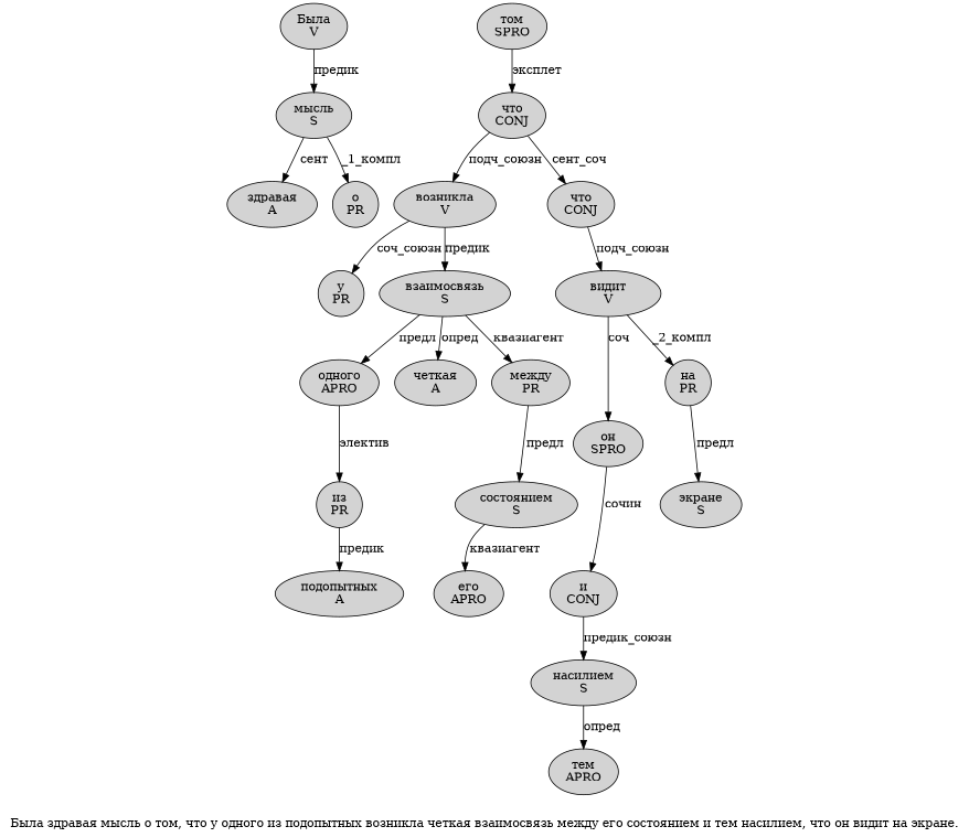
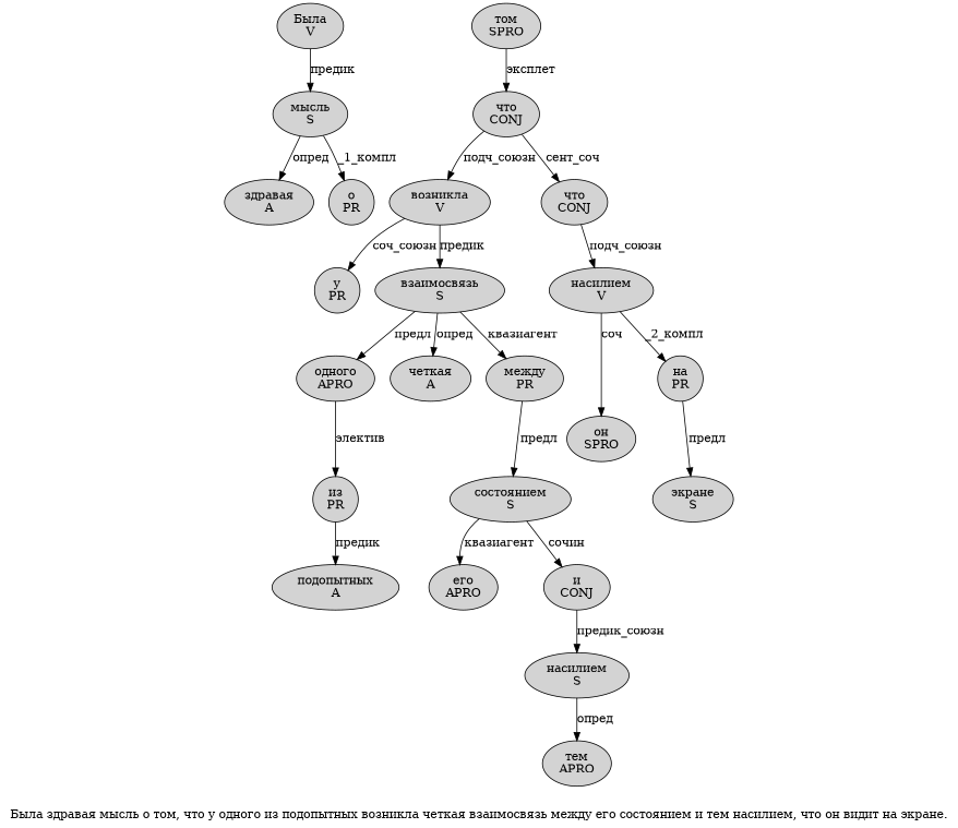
  digraph {
    label="Была здравая мысль о том, что у одного из подопытных возникла четкая взаимосвязь между его состоянием и тем насилием, что он видит на экране."
    node [fillcolor=lightgray penwidth=1 shape=ellipse style=filled]
    n1 [label="Была\nV"]
    n2 [label="мысль\nS"]
    n3 [label="здравая\nA"]
    n4 [label="о\nPR"]
    n5 [label="том\nSPRO"]
    n6 [label="что\nCONJ"]
    n7 [label="возникла\nV"]
    n8 [label="что\nCONJ"]
    n9 [label="у\nPR"]
    n10 [label="взаимосвязь\nS"]
-   n11 [label="видит\nV"]
+   n11 [label="насилием\nV"]
    n12 [label="одного\nAPRO"]
    n13 [label="из\nPR"]
    n14 [label="подопытных\nA"]
    n15 [label="четкая\nA"]
    n16 [label="между\nPR"]
    n17 [label="состоянием\nS"]
    n18 [label="его\nAPRO"]
    n19 [label="и\nCONJ"]
    n20 [label="насилием\nS"]
    n21 [label="тем\nAPRO"]
    n22 [label="он\nSPRO"]
    n23 [label="на\nPR"]
    n24 [label="экране\nS"]
    n1 -> n2 [label="предик"]
-   n2 -> n3 [label="сент"]
+   n2 -> n3 [label="опред"]
    n2 -> n4 [label="_1_компл"]
    n5 -> n6 [label="эксплет"]
    n6 -> n7 [label="подч_союзн"]
    n6 -> n8 [label="сент_соч"]
    n7 -> n9 [label="соч_союзн"]
    n7 -> n10 [label="предик"]
    n8 -> n11 [label="подч_союзн"]
    n10 -> n12 [label="предл"]
    n10 -> n15 [label="опред"]
    n10 -> n16 [label="квазиагент"]
    n11 -> n22 [label="соч"]
    n11 -> n23 [label="_2_компл"]
    n12 -> n13 [label="электив"]
    n13 -> n14 [label="предик"]
    n16 -> n17 [label="предл"]
    n17 -> n18 [label="квазиагент"]
-   n22 -> n19 [label="сочин"]
+   n17 -> n19 [label="сочин"]
    n19 -> n20 [label="предик_союзн"]
    n20 -> n21 [label="опред"]
    n23 -> n24 [label="предл"]
  }
